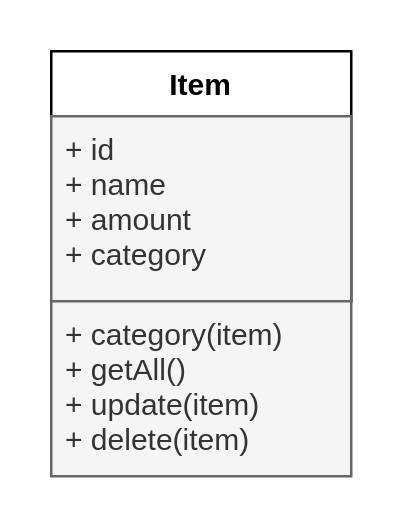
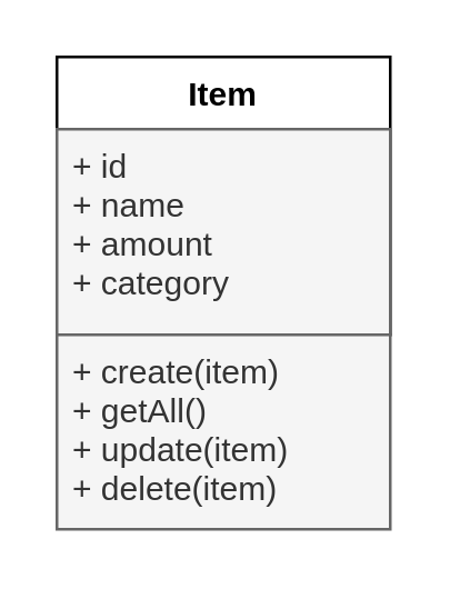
  <mxCell id="0" />
  <mxCell id="1" parent="0" />
  <mxCell id="2" value="Item" style="swimlane;fontStyle=1;align=center;verticalAlign=top;childLayout=stackLayout;horizontal=1;startSize=26;horizontalStack=0;resizeParent=1;resizeParentMax=0;resizeLast=0;collapsible=1;marginBottom=0;" parent="1" vertex="1"><mxGeometry x="20" y="20" width="120" height="100" as="geometry" /></mxCell>
  <mxCell id="3" value="+ id&#10;+ name&#10;+ amount&#10;+ category" style="text;align=left;verticalAlign=top;spacingLeft=4;spacingRight=4;overflow=hidden;rotatable=0;points=[[0,0.5],[1,0.5]];portConstraint=eastwest;fillColor=#f5f5f5;fontColor=#333333;strokeColor=#666666;" parent="2" vertex="1"><mxGeometry y="26" width="120" height="74" as="geometry" /></mxCell>
- <mxCell id="4" value="+ category(item)&#10;+ getAll()&#10;+ update(item)&#10;+ delete(item)" style="text;strokeColor=#666666;fillColor=#f5f5f5;align=left;verticalAlign=top;spacingLeft=4;spacingRight=4;overflow=hidden;rotatable=0;points=[[0,0.5],[1,0.5]];portConstraint=eastwest;fontColor=#333333;" parent="1" vertex="1"><mxGeometry x="20" y="120" width="120" height="70" as="geometry" /></mxCell>
+ <mxCell id="4" value="+ create(item)&#10;+ getAll()&#10;+ update(item)&#10;+ delete(item)" style="text;strokeColor=#666666;fillColor=#f5f5f5;align=left;verticalAlign=top;spacingLeft=4;spacingRight=4;overflow=hidden;rotatable=0;points=[[0,0.5],[1,0.5]];portConstraint=eastwest;fontColor=#333333;" parent="1" vertex="1"><mxGeometry x="20" y="120" width="120" height="70" as="geometry" /></mxCell>
